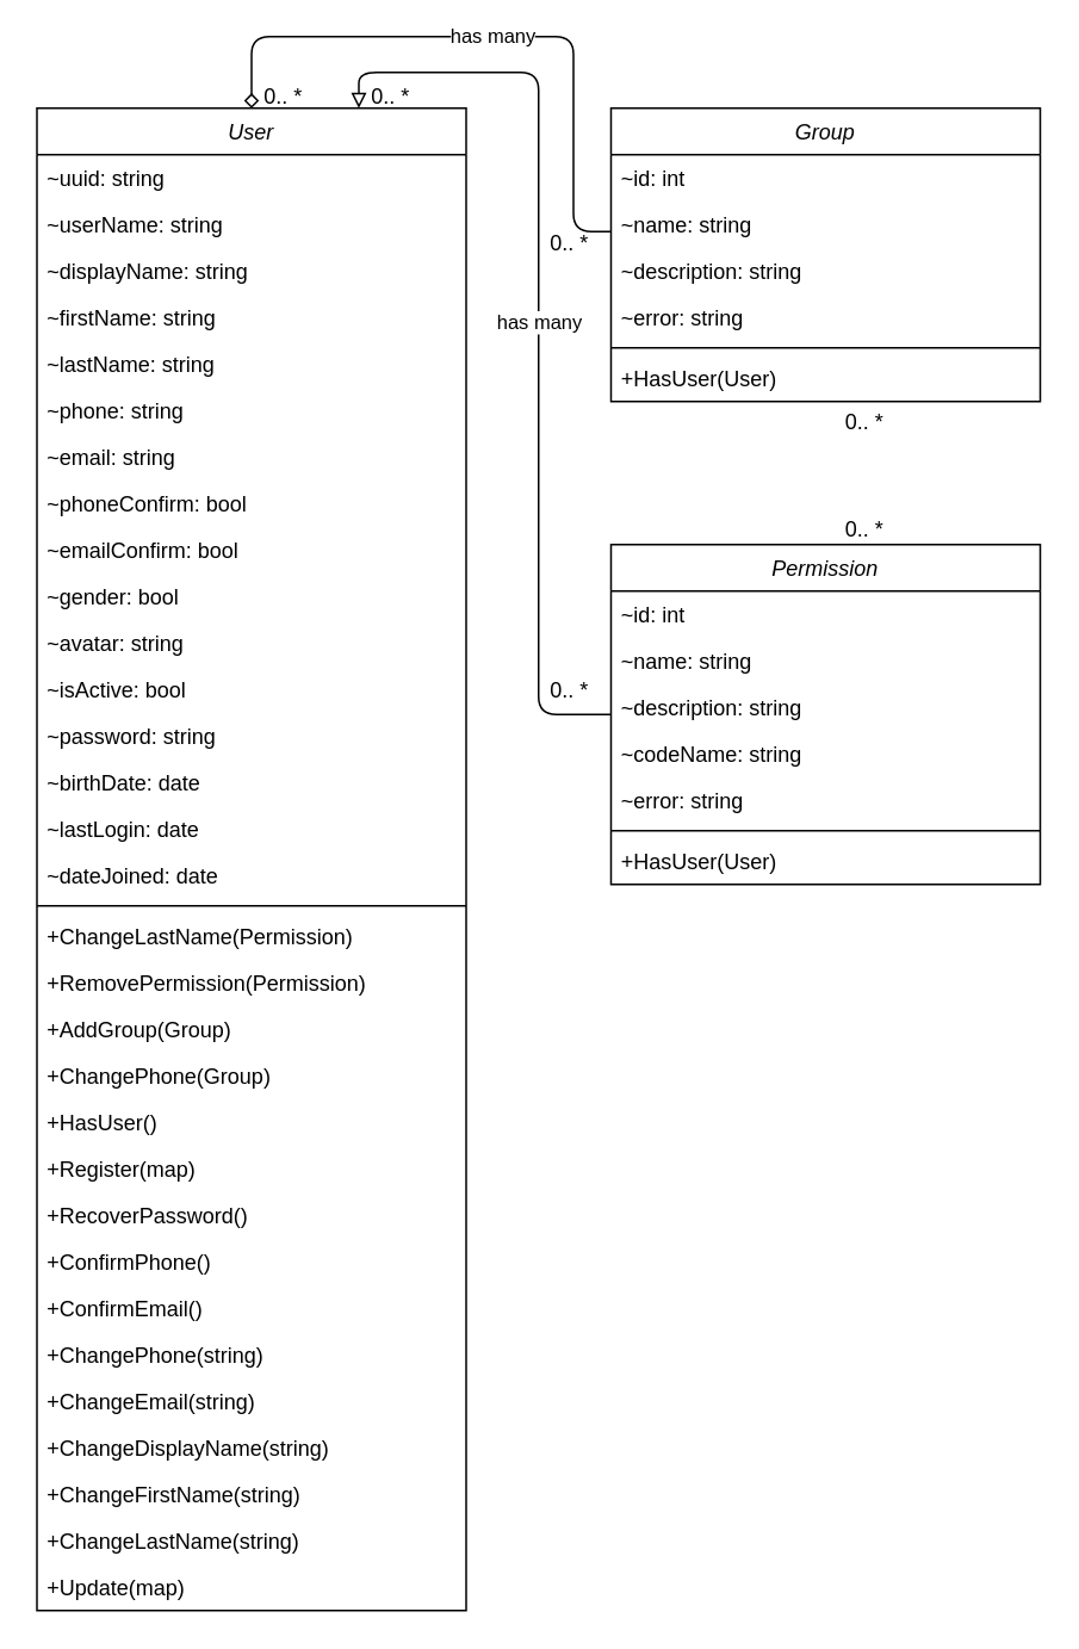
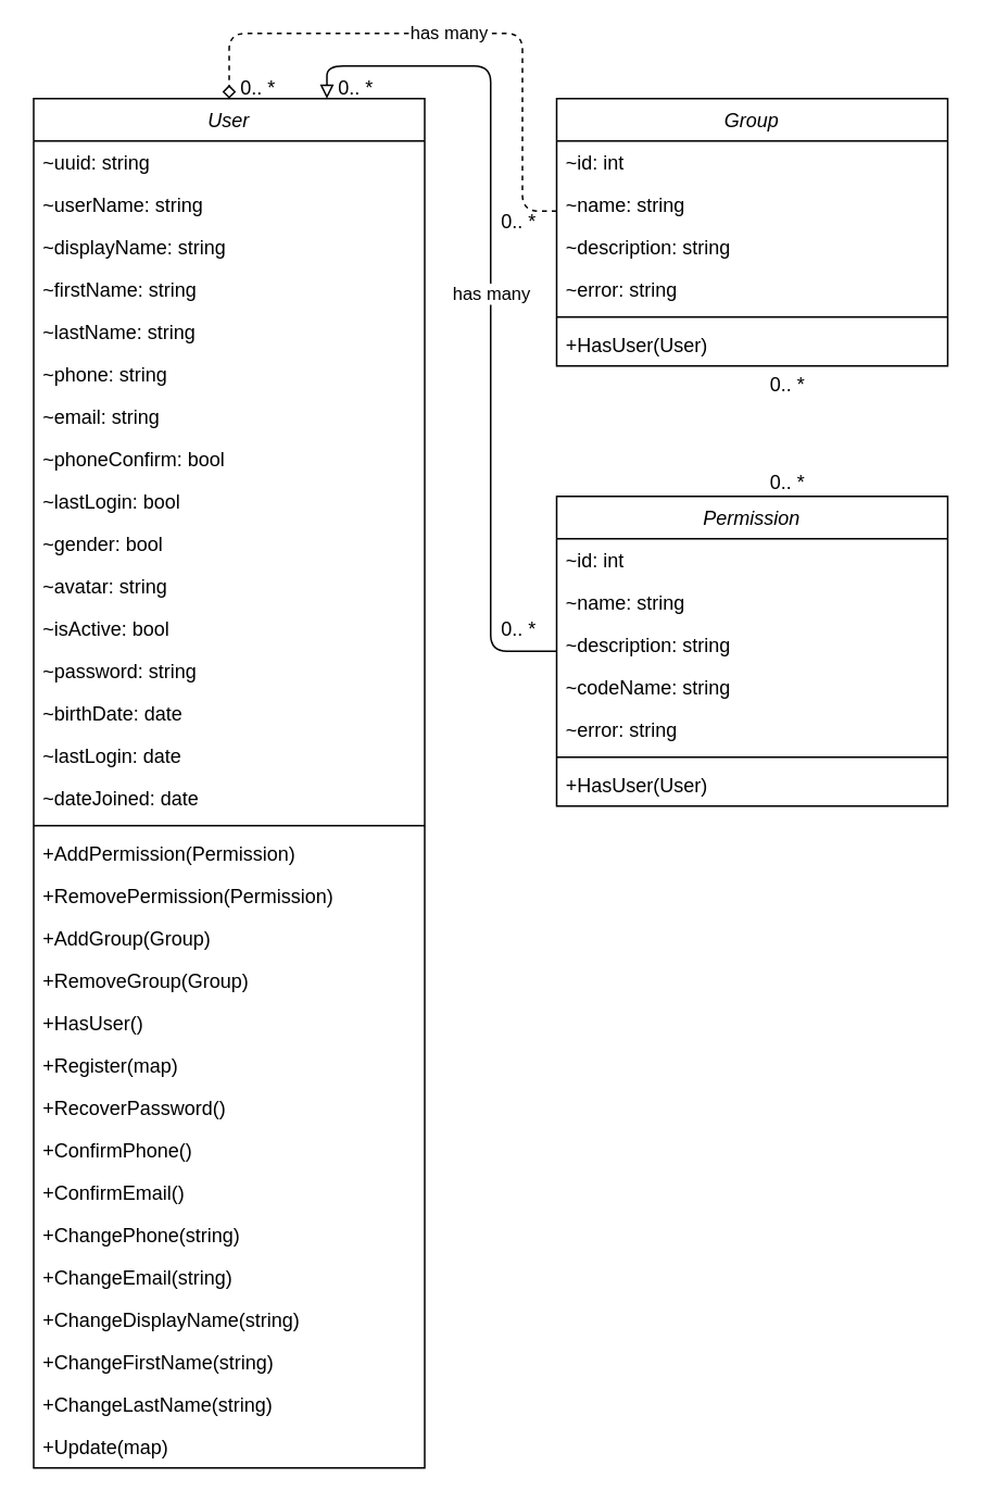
  <mxCell id="0" />
  <mxCell id="1" parent="0" />
  <mxCell id="2" value="User" style="swimlane;fontStyle=2;align=center;verticalAlign=top;childLayout=stackLayout;horizontal=1;startSize=26;horizontalStack=0;resizeParent=1;resizeLast=0;collapsible=1;marginBottom=0;rounded=0;shadow=0;strokeWidth=1;" parent="1" vertex="1"><mxGeometry x="20" y="60" width="240" height="840" as="geometry"><mxRectangle x="230" y="140" width="160" height="26" as="alternateBounds" /></mxGeometry></mxCell>
  <mxCell id="3" value="~uuid: string" style="text;align=left;verticalAlign=top;spacingLeft=4;spacingRight=4;overflow=hidden;rotatable=0;points=[[0,0.5],[1,0.5]];portConstraint=eastwest;" parent="2" vertex="1"><mxGeometry y="26" width="240" height="26" as="geometry" /></mxCell>
  <mxCell id="4" value="~userName: string" style="text;align=left;verticalAlign=top;spacingLeft=4;spacingRight=4;overflow=hidden;rotatable=0;points=[[0,0.5],[1,0.5]];portConstraint=eastwest;" parent="2" vertex="1"><mxGeometry y="52" width="240" height="26" as="geometry" /></mxCell>
  <mxCell id="5" value="~displayName: string" style="text;align=left;verticalAlign=top;spacingLeft=4;spacingRight=4;overflow=hidden;rotatable=0;points=[[0,0.5],[1,0.5]];portConstraint=eastwest;rounded=0;shadow=0;html=0;" parent="2" vertex="1"><mxGeometry y="78" width="240" height="26" as="geometry" /></mxCell>
  <mxCell id="6" value="~firstName: string" style="text;align=left;verticalAlign=top;spacingLeft=4;spacingRight=4;overflow=hidden;rotatable=0;points=[[0,0.5],[1,0.5]];portConstraint=eastwest;rounded=0;shadow=0;html=0;" parent="2" vertex="1"><mxGeometry y="104" width="240" height="26" as="geometry" /></mxCell>
  <mxCell id="7" value="~lastName: string" style="text;align=left;verticalAlign=top;spacingLeft=4;spacingRight=4;overflow=hidden;rotatable=0;points=[[0,0.5],[1,0.5]];portConstraint=eastwest;rounded=0;shadow=0;html=0;" parent="2" vertex="1"><mxGeometry y="130" width="240" height="26" as="geometry" /></mxCell>
  <mxCell id="8" value="~phone: string" style="text;align=left;verticalAlign=top;spacingLeft=4;spacingRight=4;overflow=hidden;rotatable=0;points=[[0,0.5],[1,0.5]];portConstraint=eastwest;rounded=0;shadow=0;html=0;" parent="2" vertex="1"><mxGeometry y="156" width="240" height="26" as="geometry" /></mxCell>
  <mxCell id="9" value="~email: string" style="text;align=left;verticalAlign=top;spacingLeft=4;spacingRight=4;overflow=hidden;rotatable=0;points=[[0,0.5],[1,0.5]];portConstraint=eastwest;rounded=0;shadow=0;html=0;" parent="2" vertex="1"><mxGeometry y="182" width="240" height="26" as="geometry" /></mxCell>
  <mxCell id="10" value="~phoneConfirm: bool" style="text;align=left;verticalAlign=top;spacingLeft=4;spacingRight=4;overflow=hidden;rotatable=0;points=[[0,0.5],[1,0.5]];portConstraint=eastwest;rounded=0;shadow=0;html=0;" parent="2" vertex="1"><mxGeometry y="208" width="240" height="26" as="geometry" /></mxCell>
- <mxCell id="11" value="~emailConfirm: bool" style="text;align=left;verticalAlign=top;spacingLeft=4;spacingRight=4;overflow=hidden;rotatable=0;points=[[0,0.5],[1,0.5]];portConstraint=eastwest;rounded=0;shadow=0;html=0;" parent="2" vertex="1"><mxGeometry y="234" width="240" height="26" as="geometry" /></mxCell>
+ <mxCell id="11" value="~lastLogin: bool" style="text;align=left;verticalAlign=top;spacingLeft=4;spacingRight=4;overflow=hidden;rotatable=0;points=[[0,0.5],[1,0.5]];portConstraint=eastwest;rounded=0;shadow=0;html=0;" parent="2" vertex="1"><mxGeometry y="234" width="240" height="26" as="geometry" /></mxCell>
  <mxCell id="12" value="~gender: bool" style="text;align=left;verticalAlign=top;spacingLeft=4;spacingRight=4;overflow=hidden;rotatable=0;points=[[0,0.5],[1,0.5]];portConstraint=eastwest;rounded=0;shadow=0;html=0;" parent="2" vertex="1"><mxGeometry y="260" width="240" height="26" as="geometry" /></mxCell>
  <mxCell id="13" value="~avatar: string" style="text;align=left;verticalAlign=top;spacingLeft=4;spacingRight=4;overflow=hidden;rotatable=0;points=[[0,0.5],[1,0.5]];portConstraint=eastwest;rounded=0;shadow=0;html=0;" parent="2" vertex="1"><mxGeometry y="286" width="240" height="26" as="geometry" /></mxCell>
  <mxCell id="14" value="~isActive: bool" style="text;align=left;verticalAlign=top;spacingLeft=4;spacingRight=4;overflow=hidden;rotatable=0;points=[[0,0.5],[1,0.5]];portConstraint=eastwest;rounded=0;shadow=0;html=0;" parent="2" vertex="1"><mxGeometry y="312" width="240" height="26" as="geometry" /></mxCell>
  <mxCell id="15" value="~password: string" style="text;align=left;verticalAlign=top;spacingLeft=4;spacingRight=4;overflow=hidden;rotatable=0;points=[[0,0.5],[1,0.5]];portConstraint=eastwest;rounded=0;shadow=0;html=0;" parent="2" vertex="1"><mxGeometry y="338" width="240" height="26" as="geometry" /></mxCell>
  <mxCell id="16" value="~birthDate: date" style="text;align=left;verticalAlign=top;spacingLeft=4;spacingRight=4;overflow=hidden;rotatable=0;points=[[0,0.5],[1,0.5]];portConstraint=eastwest;rounded=0;shadow=0;html=0;" parent="2" vertex="1"><mxGeometry y="364" width="240" height="26" as="geometry" /></mxCell>
  <mxCell id="17" value="~lastLogin: date" style="text;align=left;verticalAlign=top;spacingLeft=4;spacingRight=4;overflow=hidden;rotatable=0;points=[[0,0.5],[1,0.5]];portConstraint=eastwest;rounded=0;shadow=0;html=0;" parent="2" vertex="1"><mxGeometry y="390" width="240" height="26" as="geometry" /></mxCell>
  <mxCell id="18" value="~dateJoined: date" style="text;align=left;verticalAlign=top;spacingLeft=4;spacingRight=4;overflow=hidden;rotatable=0;points=[[0,0.5],[1,0.5]];portConstraint=eastwest;rounded=0;shadow=0;html=0;" parent="2" vertex="1"><mxGeometry y="416" width="240" height="26" as="geometry" /></mxCell>
  <mxCell id="19" value="" style="line;html=1;strokeWidth=1;align=left;verticalAlign=middle;spacingTop=-1;spacingLeft=3;spacingRight=3;rotatable=0;labelPosition=right;points=[];portConstraint=eastwest;" parent="2" vertex="1"><mxGeometry y="442" width="240" height="8" as="geometry" /></mxCell>
- <mxCell id="20" value="+ChangeLastName(Permission)" style="text;align=left;verticalAlign=top;spacingLeft=4;spacingRight=4;overflow=hidden;rotatable=0;points=[[0,0.5],[1,0.5]];portConstraint=eastwest;" parent="2" vertex="1"><mxGeometry y="450" width="240" height="26" as="geometry" /></mxCell>
+ <mxCell id="20" value="+AddPermission(Permission)" style="text;align=left;verticalAlign=top;spacingLeft=4;spacingRight=4;overflow=hidden;rotatable=0;points=[[0,0.5],[1,0.5]];portConstraint=eastwest;" parent="2" vertex="1"><mxGeometry y="450" width="240" height="26" as="geometry" /></mxCell>
  <mxCell id="21" value="+RemovePermission(Permission)" style="text;align=left;verticalAlign=top;spacingLeft=4;spacingRight=4;overflow=hidden;rotatable=0;points=[[0,0.5],[1,0.5]];portConstraint=eastwest;" parent="2" vertex="1"><mxGeometry y="476" width="240" height="26" as="geometry" /></mxCell>
  <mxCell id="22" value="+AddGroup(Group)" style="text;align=left;verticalAlign=top;spacingLeft=4;spacingRight=4;overflow=hidden;rotatable=0;points=[[0,0.5],[1,0.5]];portConstraint=eastwest;" parent="2" vertex="1"><mxGeometry y="502" width="240" height="26" as="geometry" /></mxCell>
- <mxCell id="23" value="+ChangePhone(Group)" style="text;align=left;verticalAlign=top;spacingLeft=4;spacingRight=4;overflow=hidden;rotatable=0;points=[[0,0.5],[1,0.5]];portConstraint=eastwest;" parent="2" vertex="1"><mxGeometry y="528" width="240" height="26" as="geometry" /></mxCell>
+ <mxCell id="23" value="+RemoveGroup(Group)" style="text;align=left;verticalAlign=top;spacingLeft=4;spacingRight=4;overflow=hidden;rotatable=0;points=[[0,0.5],[1,0.5]];portConstraint=eastwest;" parent="2" vertex="1"><mxGeometry y="528" width="240" height="26" as="geometry" /></mxCell>
  <mxCell id="24" value="+HasUser()" style="text;align=left;verticalAlign=top;spacingLeft=4;spacingRight=4;overflow=hidden;rotatable=0;points=[[0,0.5],[1,0.5]];portConstraint=eastwest;" parent="2" vertex="1"><mxGeometry y="554" width="240" height="26" as="geometry" /></mxCell>
  <mxCell id="25" value="+Register(map)" style="text;align=left;verticalAlign=top;spacingLeft=4;spacingRight=4;overflow=hidden;rotatable=0;points=[[0,0.5],[1,0.5]];portConstraint=eastwest;" parent="2" vertex="1"><mxGeometry y="580" width="240" height="26" as="geometry" /></mxCell>
  <mxCell id="26" value="+RecoverPassword()" style="text;align=left;verticalAlign=top;spacingLeft=4;spacingRight=4;overflow=hidden;rotatable=0;points=[[0,0.5],[1,0.5]];portConstraint=eastwest;" parent="2" vertex="1"><mxGeometry y="606" width="240" height="26" as="geometry" /></mxCell>
  <mxCell id="27" value="+ConfirmPhone()" style="text;align=left;verticalAlign=top;spacingLeft=4;spacingRight=4;overflow=hidden;rotatable=0;points=[[0,0.5],[1,0.5]];portConstraint=eastwest;" parent="2" vertex="1"><mxGeometry y="632" width="240" height="26" as="geometry" /></mxCell>
  <mxCell id="28" value="+ConfirmEmail()" style="text;align=left;verticalAlign=top;spacingLeft=4;spacingRight=4;overflow=hidden;rotatable=0;points=[[0,0.5],[1,0.5]];portConstraint=eastwest;" parent="2" vertex="1"><mxGeometry y="658" width="240" height="26" as="geometry" /></mxCell>
  <mxCell id="29" value="+ChangePhone(string)" style="text;align=left;verticalAlign=top;spacingLeft=4;spacingRight=4;overflow=hidden;rotatable=0;points=[[0,0.5],[1,0.5]];portConstraint=eastwest;" parent="2" vertex="1"><mxGeometry y="684" width="240" height="26" as="geometry" /></mxCell>
  <mxCell id="30" value="+ChangeEmail(string)" style="text;align=left;verticalAlign=top;spacingLeft=4;spacingRight=4;overflow=hidden;rotatable=0;points=[[0,0.5],[1,0.5]];portConstraint=eastwest;" parent="2" vertex="1"><mxGeometry y="710" width="240" height="26" as="geometry" /></mxCell>
  <mxCell id="31" value="+ChangeDisplayName(string)" style="text;align=left;verticalAlign=top;spacingLeft=4;spacingRight=4;overflow=hidden;rotatable=0;points=[[0,0.5],[1,0.5]];portConstraint=eastwest;" parent="2" vertex="1"><mxGeometry y="736" width="240" height="26" as="geometry" /></mxCell>
  <mxCell id="32" value="+ChangeFirstName(string)" style="text;align=left;verticalAlign=top;spacingLeft=4;spacingRight=4;overflow=hidden;rotatable=0;points=[[0,0.5],[1,0.5]];portConstraint=eastwest;" parent="2" vertex="1"><mxGeometry y="762" width="240" height="26" as="geometry" /></mxCell>
  <mxCell id="33" value="+ChangeLastName(string)" style="text;align=left;verticalAlign=top;spacingLeft=4;spacingRight=4;overflow=hidden;rotatable=0;points=[[0,0.5],[1,0.5]];portConstraint=eastwest;" parent="2" vertex="1"><mxGeometry y="788" width="240" height="26" as="geometry" /></mxCell>
  <mxCell id="34" value="+Update(map)" style="text;align=left;verticalAlign=top;spacingLeft=4;spacingRight=4;overflow=hidden;rotatable=0;points=[[0,0.5],[1,0.5]];portConstraint=eastwest;" parent="2" vertex="1"><mxGeometry y="814" width="240" height="26" as="geometry" /></mxCell>
  <mxCell id="35" value="has many" style="edgeStyle=orthogonalEdgeStyle;rounded=1;orthogonalLoop=1;jettySize=auto;html=1;entryX=0.75;entryY=0;entryDx=0;entryDy=0;endArrow=block;endFill=0;" parent="1" source="36" target="2" edge="1"><mxGeometry relative="1" as="geometry" /></mxCell>
  <mxCell id="36" value="Permission" style="swimlane;fontStyle=2;align=center;verticalAlign=top;childLayout=stackLayout;horizontal=1;startSize=26;horizontalStack=0;resizeParent=1;resizeLast=0;collapsible=1;marginBottom=0;rounded=0;shadow=0;strokeWidth=1;" parent="1" vertex="1"><mxGeometry x="341" y="304" width="240" height="190" as="geometry"><mxRectangle x="230" y="140" width="160" height="26" as="alternateBounds" /></mxGeometry></mxCell>
  <mxCell id="37" value="~id: int" style="text;align=left;verticalAlign=top;spacingLeft=4;spacingRight=4;overflow=hidden;rotatable=0;points=[[0,0.5],[1,0.5]];portConstraint=eastwest;" parent="36" vertex="1"><mxGeometry y="26" width="240" height="26" as="geometry" /></mxCell>
  <mxCell id="38" value="~name: string" style="text;align=left;verticalAlign=top;spacingLeft=4;spacingRight=4;overflow=hidden;rotatable=0;points=[[0,0.5],[1,0.5]];portConstraint=eastwest;" parent="36" vertex="1"><mxGeometry y="52" width="240" height="26" as="geometry" /></mxCell>
  <mxCell id="39" value="~description: string" style="text;align=left;verticalAlign=top;spacingLeft=4;spacingRight=4;overflow=hidden;rotatable=0;points=[[0,0.5],[1,0.5]];portConstraint=eastwest;" parent="36" vertex="1"><mxGeometry y="78" width="240" height="26" as="geometry" /></mxCell>
  <mxCell id="40" value="~codeName: string" style="text;align=left;verticalAlign=top;spacingLeft=4;spacingRight=4;overflow=hidden;rotatable=0;points=[[0,0.5],[1,0.5]];portConstraint=eastwest;" parent="36" vertex="1"><mxGeometry y="104" width="240" height="26" as="geometry" /></mxCell>
  <mxCell id="41" value="~error: string" style="text;align=left;verticalAlign=top;spacingLeft=4;spacingRight=4;overflow=hidden;rotatable=0;points=[[0,0.5],[1,0.5]];portConstraint=eastwest;" parent="36" vertex="1"><mxGeometry y="130" width="240" height="26" as="geometry" /></mxCell>
  <mxCell id="42" value="" style="line;html=1;strokeWidth=1;align=left;verticalAlign=middle;spacingTop=-1;spacingLeft=3;spacingRight=3;rotatable=0;labelPosition=right;points=[];portConstraint=eastwest;" parent="36" vertex="1"><mxGeometry y="156" width="240" height="8" as="geometry" /></mxCell>
  <mxCell id="43" value="+HasUser(User)" style="text;align=left;verticalAlign=top;spacingLeft=4;spacingRight=4;overflow=hidden;rotatable=0;points=[[0,0.5],[1,0.5]];portConstraint=eastwest;" parent="36" vertex="1"><mxGeometry y="164" width="240" height="26" as="geometry" /></mxCell>
- <mxCell id="44" value="has many" style="edgeStyle=orthogonalEdgeStyle;rounded=1;orthogonalLoop=1;jettySize=auto;html=1;entryX=0.5;entryY=0;entryDx=0;entryDy=0;endArrow=diamond;endFill=0;" parent="1" source="45" target="2" edge="1"><mxGeometry relative="1" as="geometry"><Array as="points"><mxPoint x="320" y="129" /><mxPoint x="320" y="20" /><mxPoint x="140" y="20" /></Array></mxGeometry></mxCell>
+ <mxCell id="44" value="has many" style="edgeStyle=orthogonalEdgeStyle;rounded=1;orthogonalLoop=1;jettySize=auto;html=1;entryX=0.5;entryY=0;entryDx=0;entryDy=0;endArrow=diamond;endFill=0;dashed=1;" parent="1" source="45" target="2" edge="1"><mxGeometry relative="1" as="geometry"><Array as="points"><mxPoint x="320" y="129" /><mxPoint x="320" y="20" /><mxPoint x="140" y="20" /></Array></mxGeometry></mxCell>
  <mxCell id="45" value="Group" style="swimlane;fontStyle=2;align=center;verticalAlign=top;childLayout=stackLayout;horizontal=1;startSize=26;horizontalStack=0;resizeParent=1;resizeLast=0;collapsible=1;marginBottom=0;rounded=0;shadow=0;strokeWidth=1;" parent="1" vertex="1"><mxGeometry x="341" y="60" width="240" height="164" as="geometry"><mxRectangle x="230" y="140" width="160" height="26" as="alternateBounds" /></mxGeometry></mxCell>
  <mxCell id="46" value="~id: int" style="text;align=left;verticalAlign=top;spacingLeft=4;spacingRight=4;overflow=hidden;rotatable=0;points=[[0,0.5],[1,0.5]];portConstraint=eastwest;" parent="45" vertex="1"><mxGeometry y="26" width="240" height="26" as="geometry" /></mxCell>
  <mxCell id="47" value="~name: string" style="text;align=left;verticalAlign=top;spacingLeft=4;spacingRight=4;overflow=hidden;rotatable=0;points=[[0,0.5],[1,0.5]];portConstraint=eastwest;" parent="45" vertex="1"><mxGeometry y="52" width="240" height="26" as="geometry" /></mxCell>
  <mxCell id="48" value="~description: string" style="text;align=left;verticalAlign=top;spacingLeft=4;spacingRight=4;overflow=hidden;rotatable=0;points=[[0,0.5],[1,0.5]];portConstraint=eastwest;" parent="45" vertex="1"><mxGeometry y="78" width="240" height="26" as="geometry" /></mxCell>
  <mxCell id="49" value="~error: string" style="text;align=left;verticalAlign=top;spacingLeft=4;spacingRight=4;overflow=hidden;rotatable=0;points=[[0,0.5],[1,0.5]];portConstraint=eastwest;" parent="45" vertex="1"><mxGeometry y="104" width="240" height="26" as="geometry" /></mxCell>
  <mxCell id="50" value="" style="line;html=1;strokeWidth=1;align=left;verticalAlign=middle;spacingTop=-1;spacingLeft=3;spacingRight=3;rotatable=0;labelPosition=right;points=[];portConstraint=eastwest;" parent="45" vertex="1"><mxGeometry y="130" width="240" height="8" as="geometry" /></mxCell>
  <mxCell id="51" value="+HasUser(User)" style="text;align=left;verticalAlign=top;spacingLeft=4;spacingRight=4;overflow=hidden;rotatable=0;points=[[0,0.5],[1,0.5]];portConstraint=eastwest;" parent="45" vertex="1"><mxGeometry y="138" width="240" height="26" as="geometry" /></mxCell>
  <mxCell id="52" value="0.. *" style="text;html=1;strokeColor=none;fillColor=none;align=center;verticalAlign=middle;whiteSpace=wrap;rounded=0;" parent="1" vertex="1"><mxGeometry x="465" y="290" width="36" height="12" as="geometry" /></mxCell>
  <mxCell id="53" value="0.. *" style="text;html=1;strokeColor=none;fillColor=none;align=center;verticalAlign=middle;whiteSpace=wrap;rounded=0;" parent="1" vertex="1"><mxGeometry x="465" y="230" width="36" height="12" as="geometry" /></mxCell>
  <mxCell id="54" value="0.. *" style="text;html=1;strokeColor=none;fillColor=none;align=center;verticalAlign=middle;whiteSpace=wrap;rounded=0;" parent="1" vertex="1"><mxGeometry x="200" y="48" width="36" height="12" as="geometry" /></mxCell>
  <mxCell id="55" value="0.. *" style="text;html=1;strokeColor=none;fillColor=none;align=center;verticalAlign=middle;whiteSpace=wrap;rounded=0;" parent="1" vertex="1"><mxGeometry x="140" y="48" width="36" height="12" as="geometry" /></mxCell>
  <mxCell id="56" value="0.. *" style="text;html=1;strokeColor=none;fillColor=none;align=center;verticalAlign=middle;whiteSpace=wrap;rounded=0;" parent="1" vertex="1"><mxGeometry x="300" y="130" width="36" height="12" as="geometry" /></mxCell>
  <mxCell id="57" value="0.. *" style="text;html=1;strokeColor=none;fillColor=none;align=center;verticalAlign=middle;whiteSpace=wrap;rounded=0;" parent="1" vertex="1"><mxGeometry x="300" y="380" width="36" height="12" as="geometry" /></mxCell>
